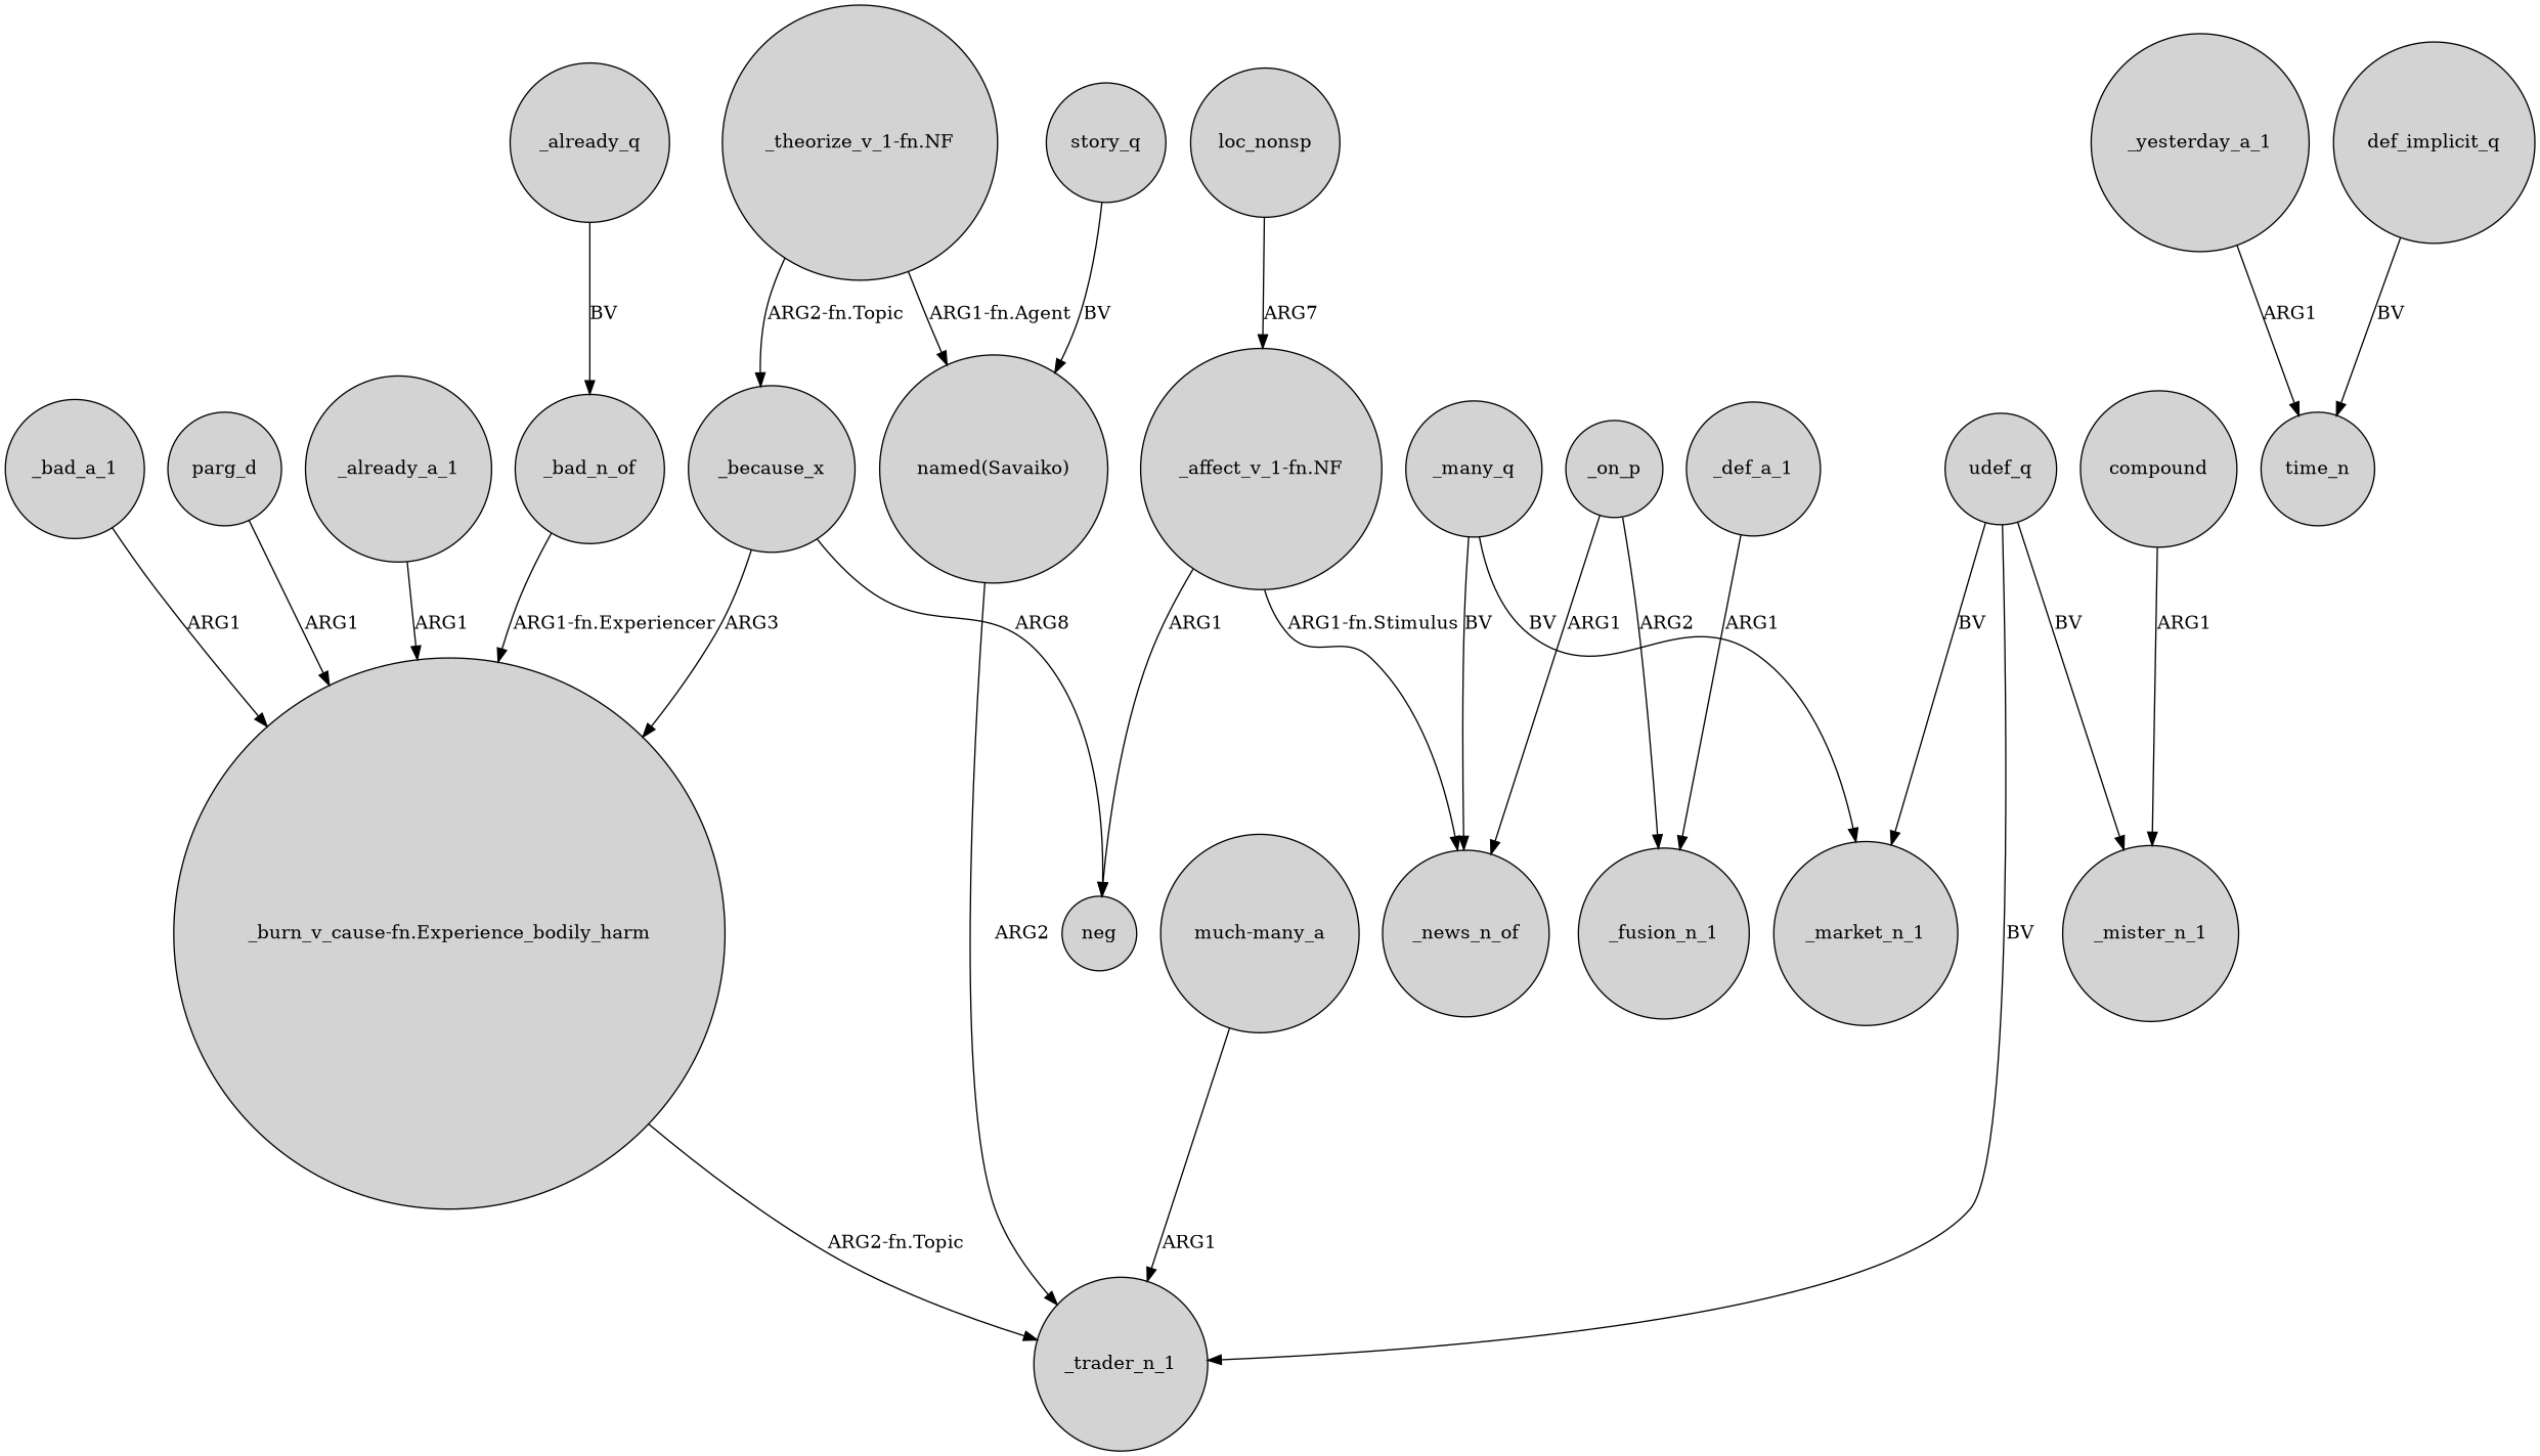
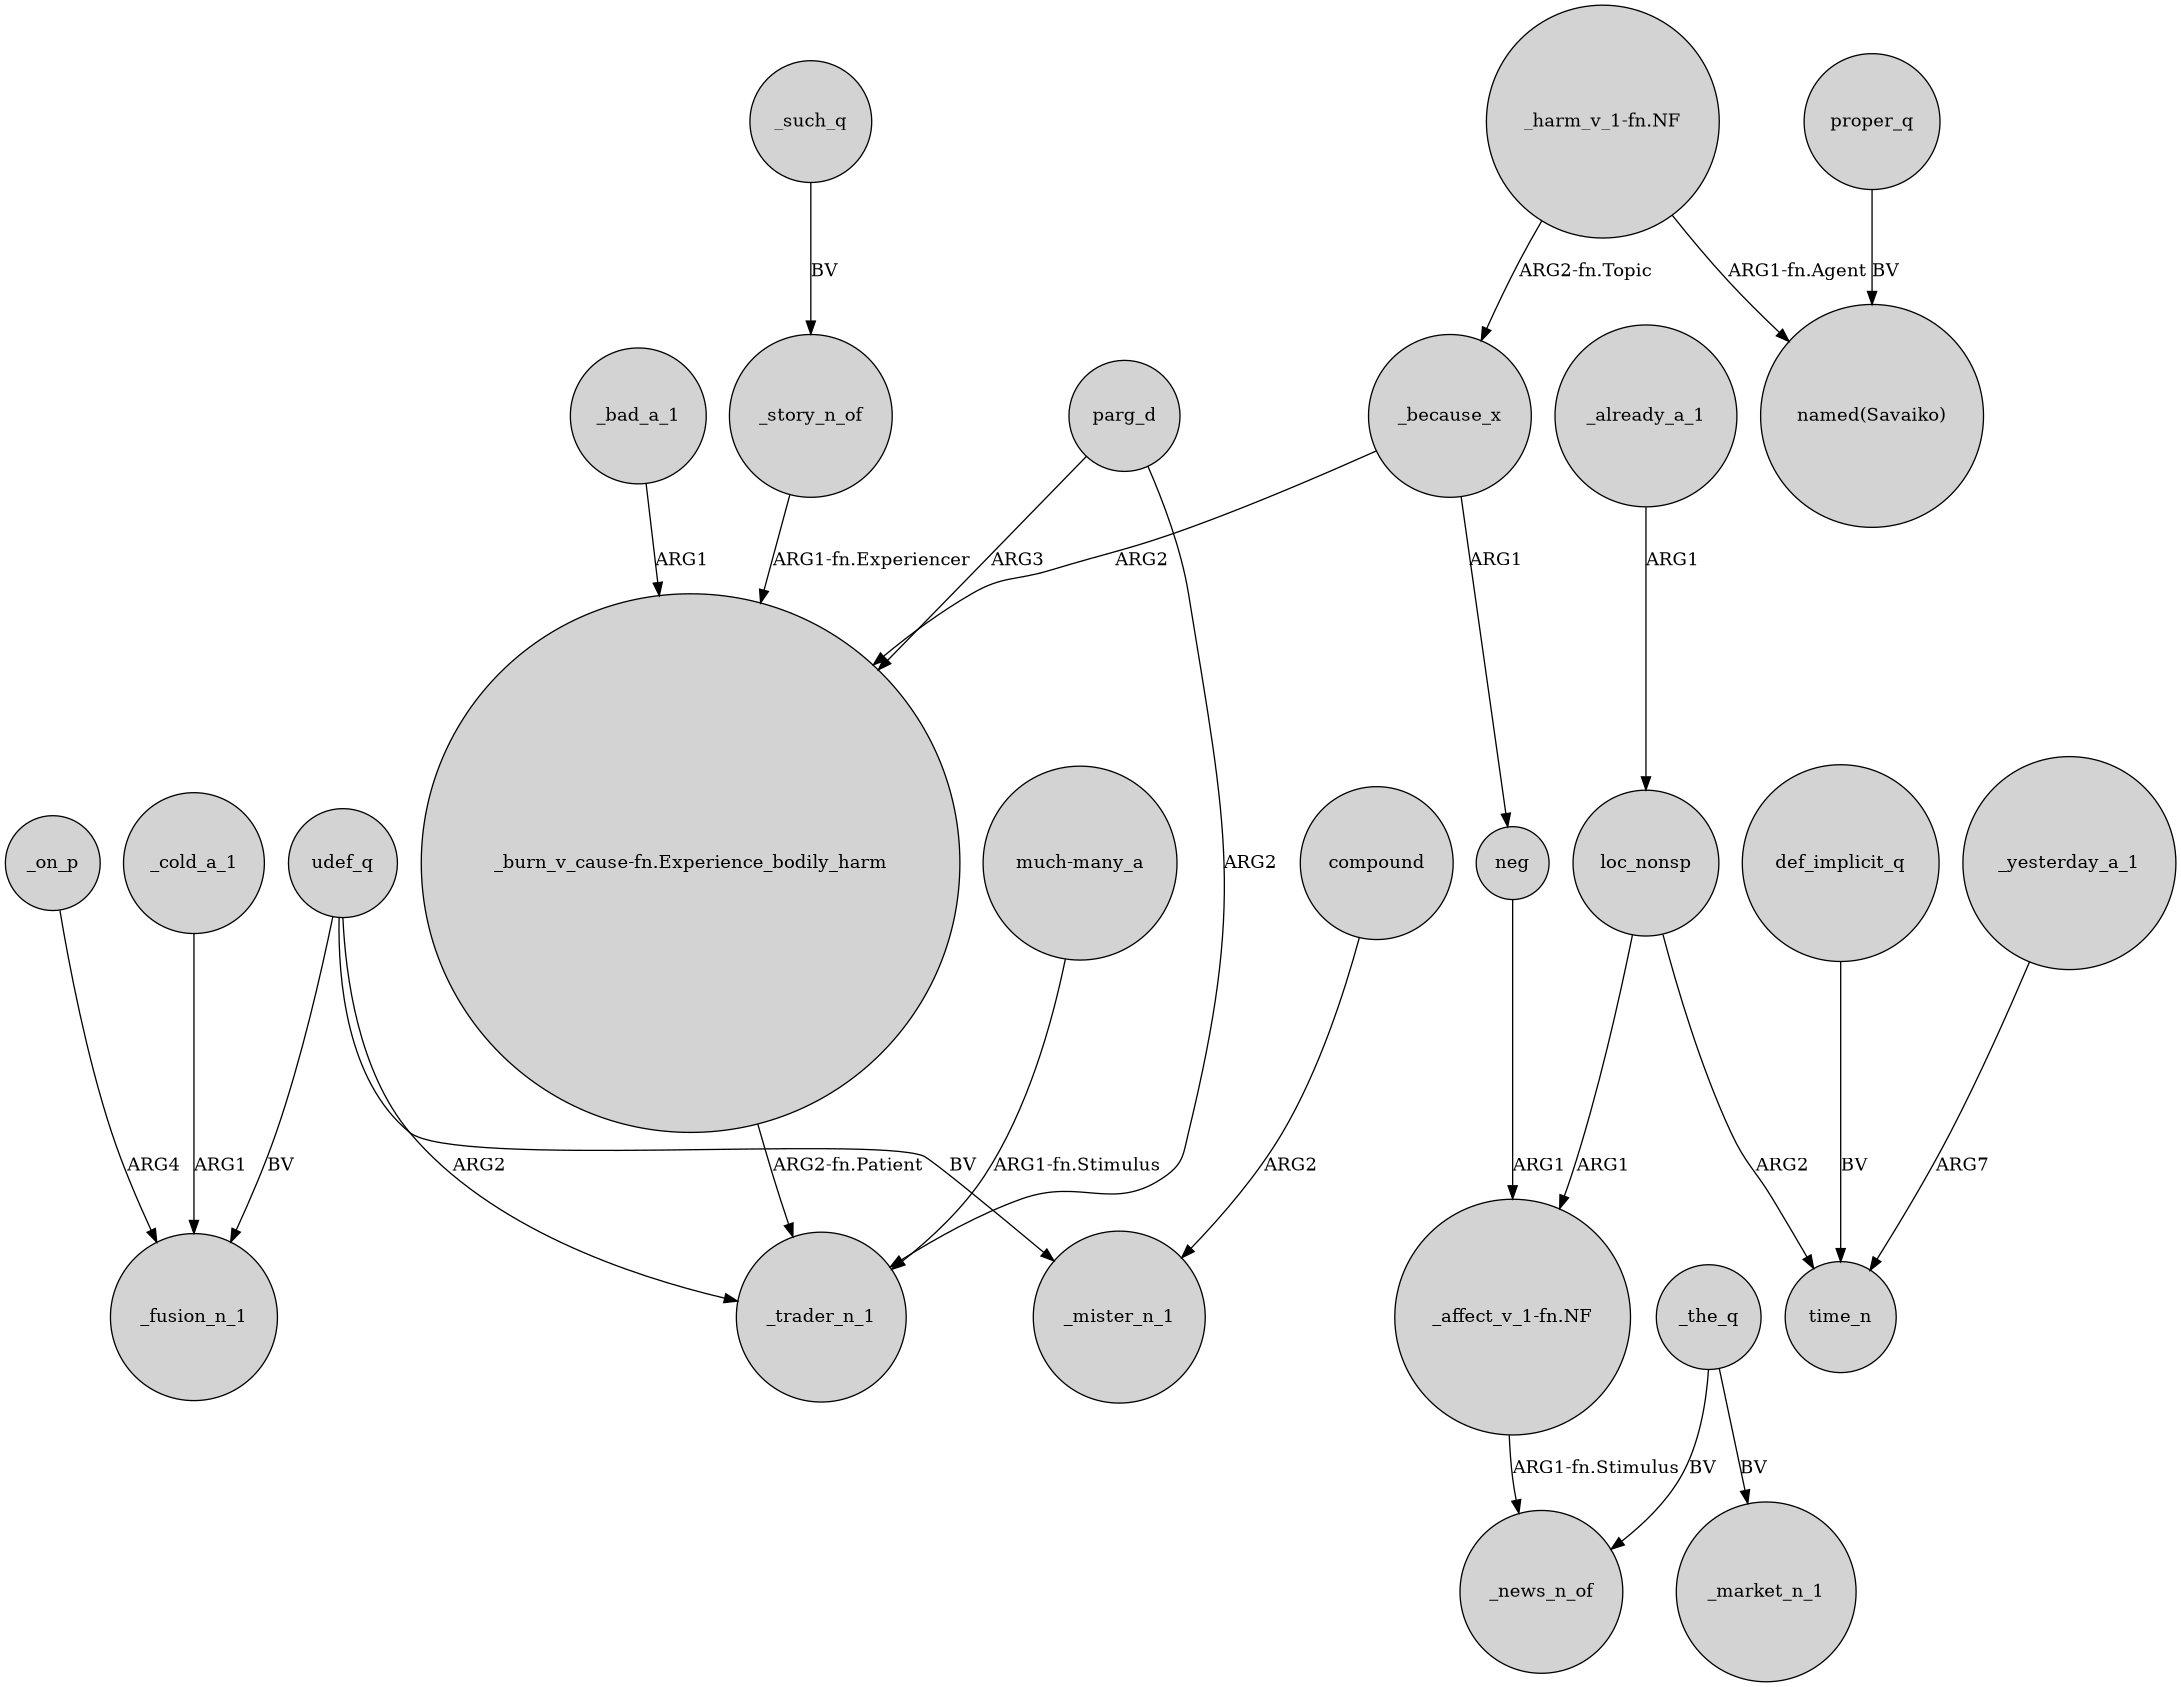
  digraph {
    node [shape=circle style=filled]
    udef_q
    _fusion_n_1
    _trader_n_1
    _mister_n_1
    _yesterday_a_1
    time_n
    "_burn_v_cause-fn.Experience_bodily_harm"
-   _story_n_of [label=_bad_n_of]
+   _story_n_of
    "_affect_v_1-fn.NF"
    _news_n_of
-   _such_q [label=_already_q]
+   _such_q
    _because_x
    neg
-   "_theorize_v_1-fn.NF"
+   "_theorize_v_1-fn.NF" [label="_harm_v_1-fn.NF"]
    "named(Savaiko)"
    _bad_a_1
    compound
-   proper_q [label=story_q]
+   proper_q
    loc_nonsp
    _on_p
    parg_d
-   _cold_a_1 [label=_def_a_1]
+   _cold_a_1
    "much-many_a"
    _already_a_1
-   _the_q [label=_many_q]
+   _the_q
    _market_n_1
    def_implicit_q
-   udef_q -> _market_n_1 [label=BV]
-   udef_q -> _trader_n_1 [label=BV]
+   udef_q -> _fusion_n_1 [label=BV]
+   udef_q -> _trader_n_1 [label=ARG2]
    udef_q -> _mister_n_1 [label=BV]
-   _yesterday_a_1 -> time_n [label=ARG1]
-   "_burn_v_cause-fn.Experience_bodily_harm" -> _trader_n_1 [label="ARG2-fn.Topic"]
+   _yesterday_a_1 -> time_n [label=ARG7]
+   "_burn_v_cause-fn.Experience_bodily_harm" -> _trader_n_1 [label="ARG2-fn.Patient"]
    _story_n_of -> "_burn_v_cause-fn.Experience_bodily_harm" [label="ARG1-fn.Experiencer"]
    "_affect_v_1-fn.NF" -> _news_n_of [label="ARG1-fn.Stimulus"]
    _such_q -> _story_n_of [label=BV]
-   _because_x -> "_burn_v_cause-fn.Experience_bodily_harm" [label=ARG3]
-   _because_x -> neg [label=ARG8]
-   "_affect_v_1-fn.NF" -> neg [label=ARG1]
+   _because_x -> "_burn_v_cause-fn.Experience_bodily_harm" [label=ARG2]
+   _because_x -> neg [label=ARG1]
+   neg -> "_affect_v_1-fn.NF" [label=ARG1]
    "_theorize_v_1-fn.NF" -> _because_x [label="ARG2-fn.Topic"]
    "_theorize_v_1-fn.NF" -> "named(Savaiko)" [label="ARG1-fn.Agent"]
    _bad_a_1 -> "_burn_v_cause-fn.Experience_bodily_harm" [label=ARG1]
-   compound -> _mister_n_1 [label=ARG1]
+   compound -> _mister_n_1 [label=ARG2]
    proper_q -> "named(Savaiko)" [label=BV]
-   loc_nonsp -> "_affect_v_1-fn.NF" [label=ARG7]
-   _on_p -> _fusion_n_1 [label=ARG2]
-   _on_p -> _news_n_of [label=ARG1]
-   "named(Savaiko)" -> _trader_n_1 [label=ARG2]
-   parg_d -> "_burn_v_cause-fn.Experience_bodily_harm" [label=ARG1]
+   loc_nonsp -> time_n [label=ARG2]
+   loc_nonsp -> "_affect_v_1-fn.NF" [label=ARG1]
+   _on_p -> _fusion_n_1 [label=ARG4]
+   parg_d -> _trader_n_1 [label=ARG2]
+   parg_d -> "_burn_v_cause-fn.Experience_bodily_harm" [label=ARG3]
    _cold_a_1 -> _fusion_n_1 [label=ARG1]
-   "much-many_a" -> _trader_n_1 [label=ARG1]
-   _already_a_1 -> "_burn_v_cause-fn.Experience_bodily_harm" [label=ARG1]
+   "much-many_a" -> _trader_n_1 [label="ARG1-fn.Stimulus"]
+   _already_a_1 -> loc_nonsp [label=ARG1]
    _the_q -> _news_n_of [label=BV]
    _the_q -> _market_n_1 [label=BV]
    def_implicit_q -> time_n [label=BV]
  }
